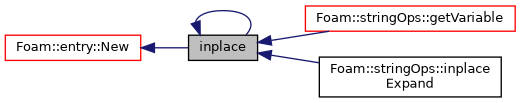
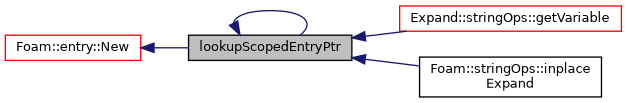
  digraph {
    rankdir=LR
    node [color=black fontname=Helvetica fontsize=10 shape=record]
    edge [color=midnightblue dir=back fontname=Helvetica fontsize=10 labelfontname=Helvetica labelfontsize=10 style=solid]
-   n1 [fillcolor=grey75 fontcolor=black height=0.2 label=inplace style=filled width=0.4]
-   n2 [color=red height=0.2 label="Foam::stringOps::getVariable" width=0.4]
+   n1 [fillcolor=grey75 fontcolor=black height=0.2 label=lookupScopedEntryPtr style=filled width=0.4]
+   n2 [color=red height=0.2 label="Expand::stringOps::getVariable" width=0.4]
    n3 [height=0.2 label="Foam::stringOps::inplace\lExpand" width=0.4]
    n4 [color=red height=0.2 label="Foam::entry::New" width=0.4]
    n1 -> n1
    n1 -> n2
    n1 -> n3
    n4 -> n1
  }
